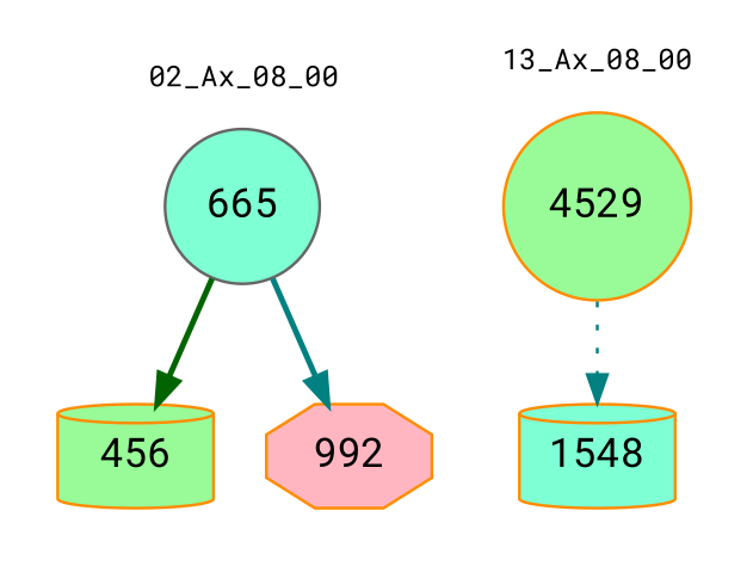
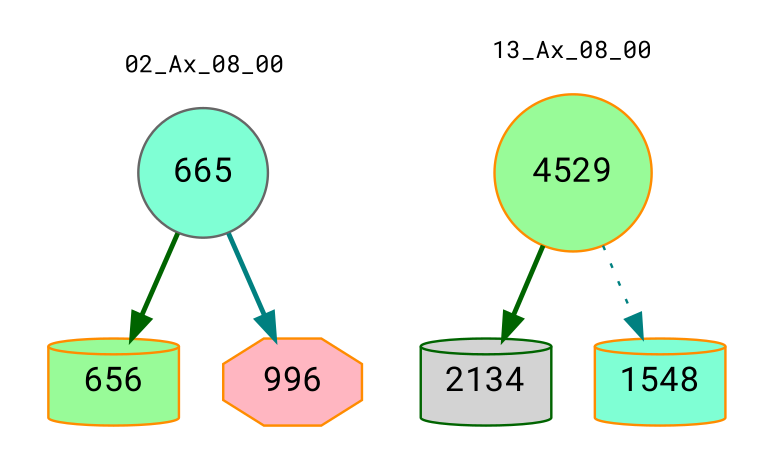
  digraph {
    fontname="Roboto Mono"
    node [color=darkorange fillcolor=aquamarine fontname="Roboto Mono" shape=cylinder style=filled]
    edge [color=darkgreen fontname="Roboto Mono" style=bold]
    n1 [color=gray40 label=665 shape=circle]
-   n2 [fillcolor=palegreen label=456]
-   n3 [fillcolor=lightpink label=992 shape=octagon]
+   n2 [fillcolor=palegreen label=656]
+   n3 [fillcolor=lightpink label=996 shape=octagon]
    n4 [fillcolor=palegreen label=4529 shape=circle]
+   n5 [color=darkgreen fillcolor=lightgrey label=2134]
    n6 [label=1548]
    subgraph cluster_1 {
      color=white
      fontsize=10
      label="02_Ax_08_00"
      n1
      n2
      n3
    }
    subgraph cluster_2 {
      color=white
      fontsize=10
      label="13_Ax_08_00"
      n4
+     n5
      n6
    }
    n1 -> n2
    n1 -> n3 [color=teal]
+   n4 -> n5
    n4 -> n6 [color=teal style=dotted]
  }
